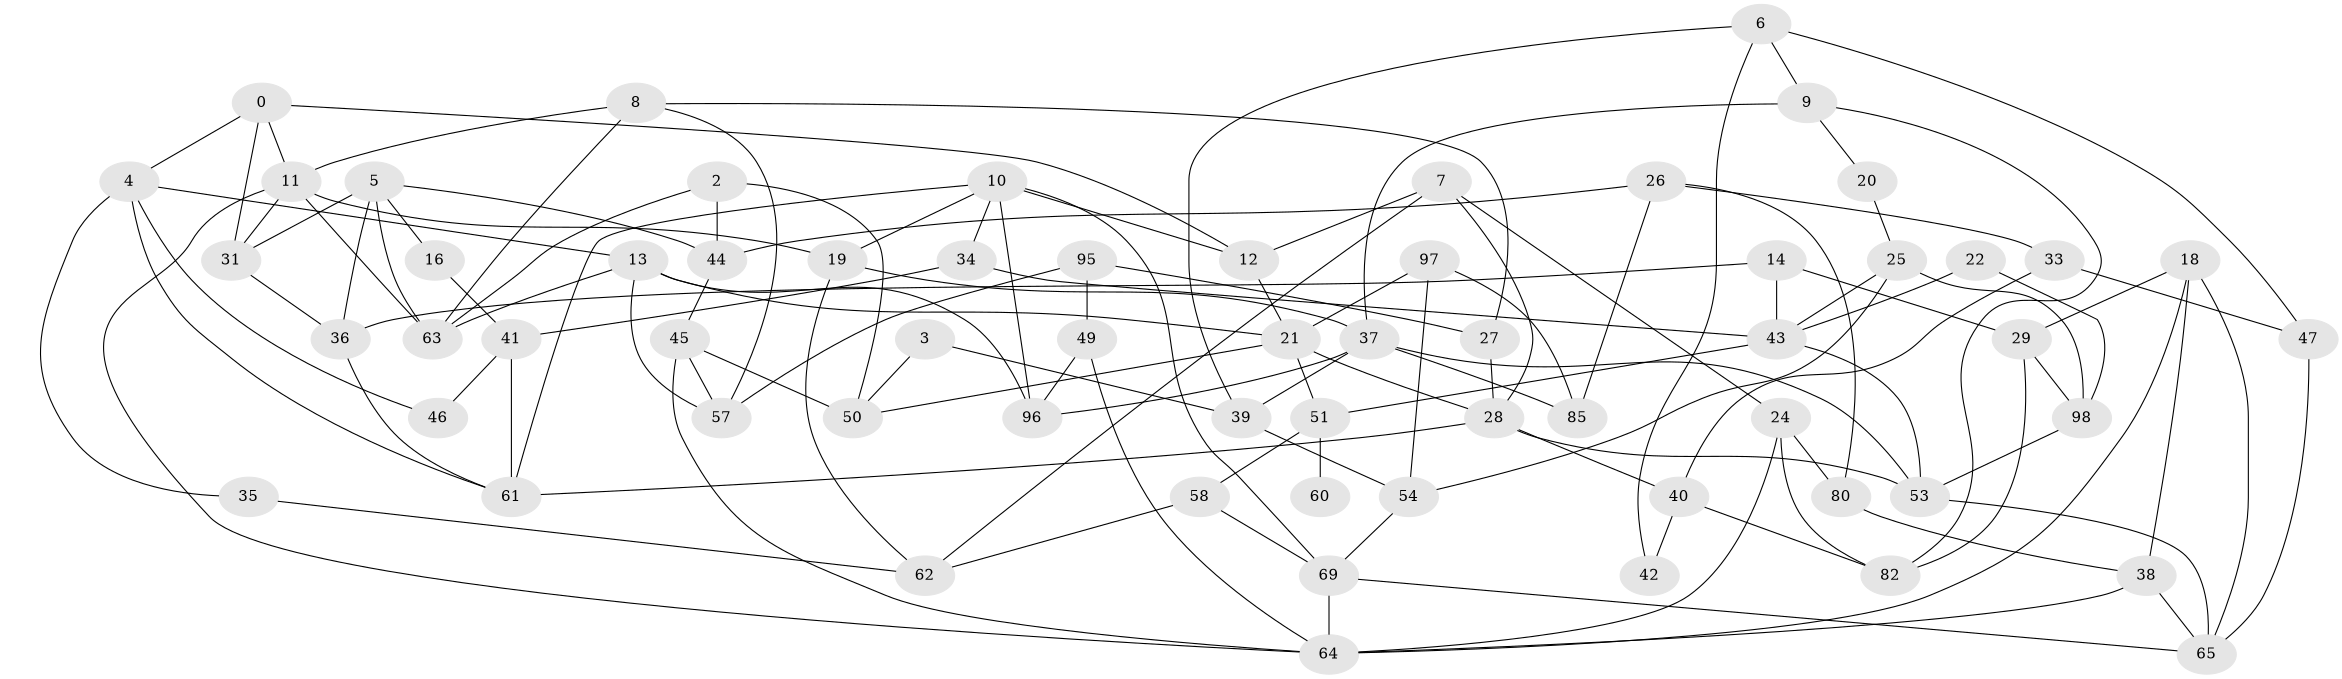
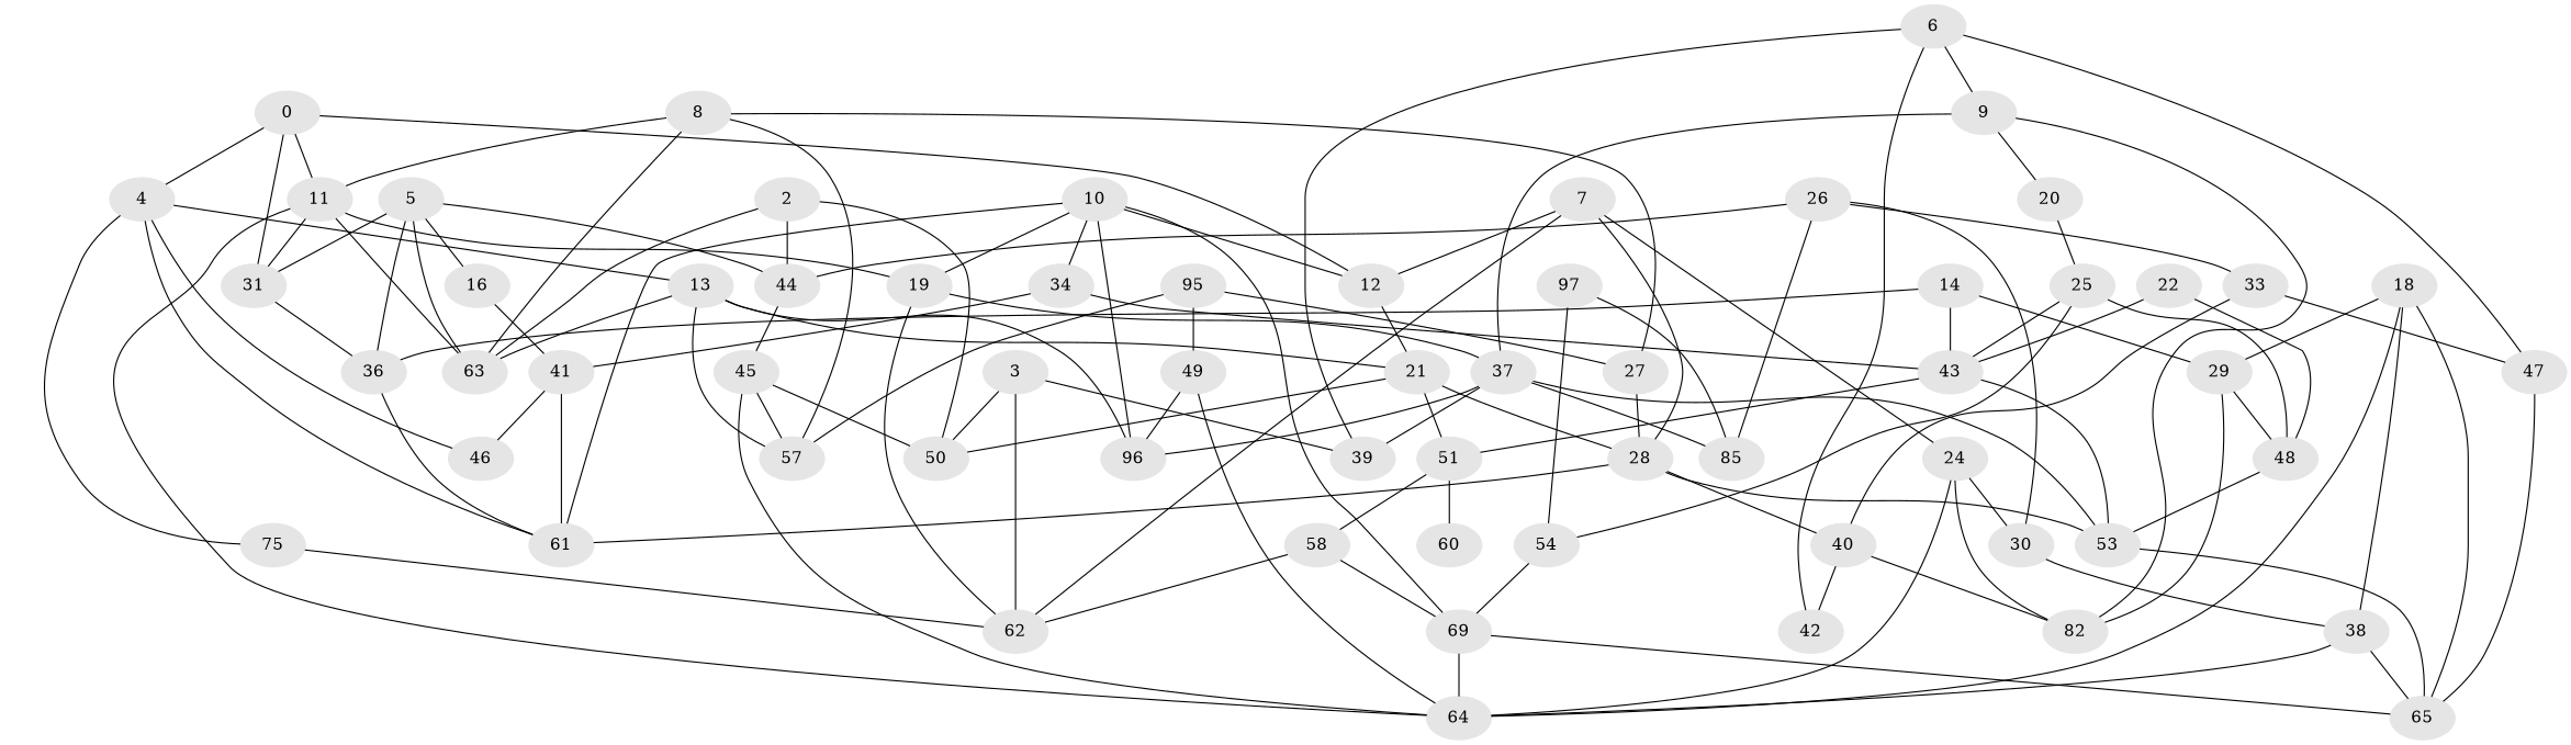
  graph {
    node [color=gray90 style=filled]
    n1 [label=0]
    4
    11
    12
    31
    13
-   35
+   35 [label=75]
    46
    61
    63
    19
    64
    21
    36
    2
    44
    50
    45
    3
    39
    62
    54
    57
    n24 [label=96]
    5
    16
    41
    6
    9
    42
    47
    20
    37
    n34 [label=82]
    65
    7
    24
    28
-   30 [label=80]
+   30
    40
    53
    8
    27
    25
    n45 [label=85]
    10
    34
    n48 [label=69]
    43
    51
    14
    29
-   48 [label=98]
+   48
    n54 [label=95]
    49
    n56 [label=97]
    18
    38
    60
    58
    22
    26
    33
    n1 -- 4
    n1 -- 11
    n1 -- 12
    n1 -- 31
    4 -- 13
    4 -- 35
    4 -- 46
    4 -- 61
    11 -- 31
    11 -- 63
    11 -- 19
    11 -- 64
    12 -- 21
    31 -- 36
    13 -- 63
    13 -- 21
    13 -- 57
    13 -- n24
    35 -- 62
    19 -- 62
    19 -- 37
    21 -- 50
    21 -- 28
    21 -- 51
    36 -- 61
    2 -- 63
    2 -- 44
    2 -- 50
    44 -- 45
    45 -- 64
    45 -- 50
    45 -- 57
    3 -- 50
    3 -- 39
-   39 -- 54
+   3 -- 62
    54 -- n48
    5 -- 31
    5 -- 63
    5 -- 36
    5 -- 44
    5 -- 16
    16 -- 41
    41 -- 46
    41 -- 61
    6 -- 39
    6 -- 9
    6 -- 42
    6 -- 47
    9 -- 20
    9 -- 37
    9 -- n34
    47 -- 65
    20 -- 25
    37 -- 39
    37 -- n24
    37 -- 53
    37 -- n45
    7 -- 12
    7 -- 62
    7 -- 24
    7 -- 28
    24 -- 64
    24 -- n34
    24 -- 30
    28 -- 61
    28 -- 40
    28 -- 53
    30 -- 38
    40 -- 42
    40 -- n34
    53 -- 65
    8 -- 11
    8 -- 63
    8 -- 57
    8 -- 27
    27 -- 28
    25 -- 54
    25 -- 43
    25 -- 48
    10 -- 12
    10 -- 61
    10 -- 19
    10 -- n24
    10 -- 34
    10 -- n48
    34 -- 41
    34 -- 43
    n48 -- 64
    n48 -- 65
    43 -- 53
    43 -- 51
    51 -- 60
    51 -- 58
    14 -- 36
    14 -- 43
    14 -- 29
    29 -- n34
    29 -- 48
    48 -- 53
    n54 -- 57
    n54 -- 27
    n54 -- 49
    49 -- 64
    49 -- n24
-   n56 -- 21
    n56 -- 54
    n56 -- n45
    18 -- 64
    18 -- 65
    18 -- 29
    18 -- 38
    38 -- 64
    38 -- 65
    58 -- 62
    58 -- n48
    22 -- 43
    22 -- 48
    26 -- 44
    26 -- 30
    26 -- n45
    26 -- 33
    33 -- 47
    33 -- 40
  }
